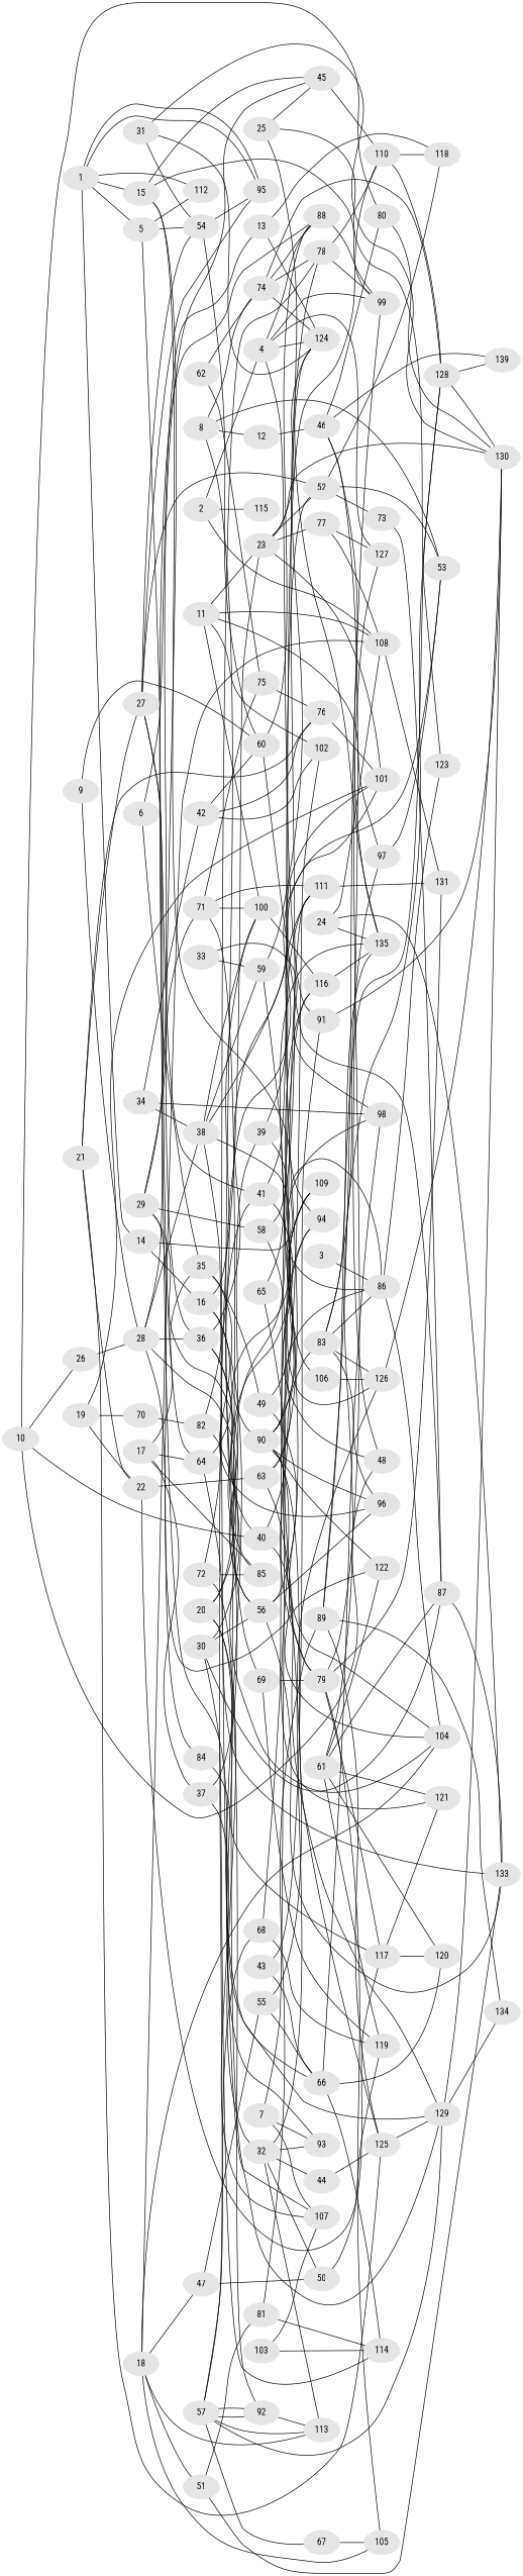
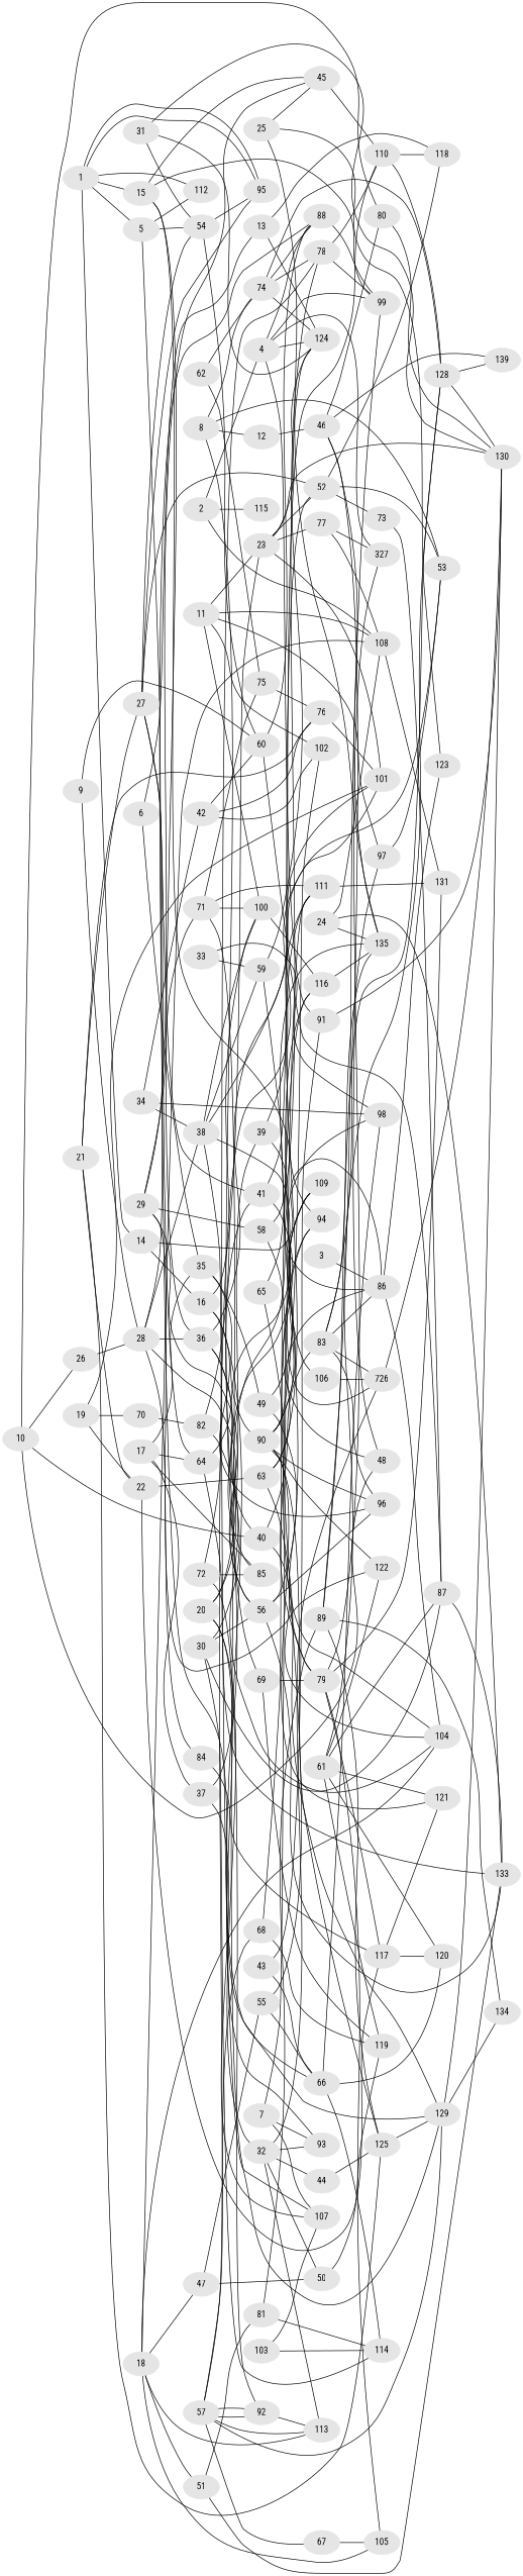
  graph {
    fontname="Roboto Condensed"
    rankdir=LR
    node [color=gray90 fontname="Roboto Condensed" style=filled]
    edge [fontname="Roboto Condensed"]
    1
    5
    14
    15
    95
    112
    54
    93
    86
    16
    99
    36
    45
    94
    2
    4
    108
    115
    88
    91
    124
-   127
+   127 [label=327]
    131
    3
    104
    123
    130
    60
    6
    13
    35
    118
    49
    90
    7
    107
    111
    8
    53
    12
    69
    74
    46
    79
    119
    78
    128
    9
    28
    38
    56
    84
    87
    10
    26
    40
    48
    80
    83
    11
    23
    97
    100
    102
    101
    52
    77
    116
    135
    n70 [label=139]
    96
    129
    85
    110
    134
    17
    37
    64
    41
    133
    98
    18
    47
    51
    105
    113
    50
    55
    81
    19
    22
    70
    63
    117
    82
    20
    32
    39
    66
    109
    44
-   126
+   126 [label=726]
    114
    120
    21
    27
    76
    125
    121
    73
    24
    25
    68
    59
    29
    58
    71
    122
    75
    30
    31
    33
    106
    34
    42
    43
    89
    57
    67
    92
    61
    62
    65
    72
    103
    1 -- 5
    1 -- 14
    1 -- 15
    1 -- 95
    1 -- 95
    1 -- 112
    5 -- 112
    5 -- 54
    5 -- 93
    14 -- 86
    14 -- 16
    15 -- 99
    15 -- 36
    15 -- 45
    15 -- 94
    54 -- 95
    54 -- 60
    86 -- 104
    86 -- 123
    16 -- 23
    16 -- 96
    16 -- 129
    36 -- 40
    36 -- 101
    36 -- 85
    45 -- 110
    2 -- 4
    2 -- 108
    2 -- 115
    4 -- 99
    4 -- 88
    4 -- 91
    4 -- 124
    4 -- 127
    108 -- 131
    88 -- 99
    91 -- 130
    3 -- 86
    60 -- 88
    60 -- 87
    6 -- 13
    6 -- 35
    13 -- 124
    13 -- 118
    35 -- 49
    35 -- 90
    49 -- 79
    49 -- 109
    90 -- 94
    90 -- 102
    90 -- 96
    90 -- 109
    90 -- 125
    90 -- 121
    90 -- 122
    7 -- 93
    7 -- 107
    7 -- 111
    111 -- 131
    8 -- 53
    8 -- 12
    8 -- 69
    8 -- 74
    12 -- 46
    69 -- 79
    69 -- 119
    74 -- 88
    74 -- 124
    74 -- 78
    74 -- 128
    46 -- 48
    46 -- 80
    46 -- 135
    46 -- n70
    79 -- 127
    79 -- 131
    79 -- 105
    79 -- 117
    78 -- 99
    78 -- 110
    128 -- 130
    128 -- n70
    9 -- 60
    9 -- 28
    28 -- 36
    28 -- 88
    28 -- 38
    28 -- 56
    28 -- 84
    38 -- 107
    38 -- 53
    38 -- 100
    38 -- 126
    38 -- 59
    56 -- 116
    56 -- 96
    56 -- 133
    84 -- 117
    87 -- 133
    10 -- 26
    10 -- 40
    10 -- 48
    10 -- 80
    26 -- 28
    40 -- 104
    40 -- 83
    80 -- 130
    83 -- 86
    83 -- 97
    83 -- 135
    83 -- 96
    83 -- 126
    11 -- 108
    11 -- 23
    11 -- 97
    11 -- 100
    11 -- 102
    23 -- 124
    23 -- 130
    23 -- 101
    23 -- 52
    23 -- 77
    97 -- 53
    100 -- 116
    52 -- 118
    52 -- 53
    52 -- 73
    77 -- 108
    77 -- 127
    116 -- 135
    129 -- 130
    129 -- 134
    110 -- 118
    110 -- 128
    17 -- 35
    17 -- 85
    17 -- 37
    17 -- 64
    37 -- 107
    37 -- 41
    64 -- 133
    64 -- 98
    41 -- 48
    41 -- 52
    18 -- 108
    18 -- 104
    18 -- 47
    18 -- 51
    18 -- 105
    18 -- 113
    47 -- 50
    47 -- 55
    51 -- 133
    51 -- 81
    50 -- 119
    55 -- 94
    55 -- 66
    81 -- 114
    81 -- 89
    19 -- 101
    19 -- 22
    19 -- 70
    22 -- 63
    22 -- 117
    70 -- 82
    63 -- 86
    63 -- 111
    63 -- 129
    117 -- 120
    117 -- 121
    82 -- 104
    82 -- 100
    20 -- 32
    20 -- 39
    20 -- 66
    20 -- 109
    32 -- 93
    32 -- 113
    32 -- 50
    32 -- 44
    32 -- 126
    39 -- 86
    39 -- 111
    66 -- 98
    66 -- 114
    66 -- 120
    44 -- 125
    126 -- 130
    21 -- 22
    21 -- 27
    21 -- 76
    21 -- 125
    27 -- 95
    27 -- 54
    27 -- 52
    27 -- 64
    27 -- 41
    76 -- 101
    125 -- 129
    73 -- 87
    24 -- 108
    24 -- 135
    24 -- 133
    25 -- 45
    25 -- 123
    25 -- 135
    68 -- 119
    68 -- 116
    59 -- 78
    59 -- 106
    29 -- 45
    29 -- 56
    29 -- 58
    29 -- 71
    29 -- 122
    58 -- 124
    58 -- 104
    71 -- 111
    71 -- 100
    71 -- 129
    71 -- 75
    75 -- 76
    30 -- 56
    30 -- 87
    30 -- 135
    30 -- 114
    31 -- 54
    31 -- 124
    31 -- 130
    33 -- 98
    33 -- 59
    106 -- 126
    34 -- 38
    34 -- 98
    34 -- 42
    42 -- 60
    42 -- 102
    42 -- 76
    43 -- 91
    43 -- 66
    89 -- 99
    89 -- 128
    89 -- 134
    89 -- 125
    57 -- 101
    57 -- 129
    57 -- 113
    57 -- 68
    57 -- 67
    57 -- 92
    57 -- 92
    67 -- 105
    92 -- 113
    61 -- 119
    61 -- 128
    61 -- 87
    61 -- 120
    61 -- 121
    61 -- 122
    62 -- 74
    62 -- 75
    65 -- 79
    65 -- 110
    72 -- 78
    72 -- 85
    72 -- 92
    103 -- 107
    103 -- 114
  }
